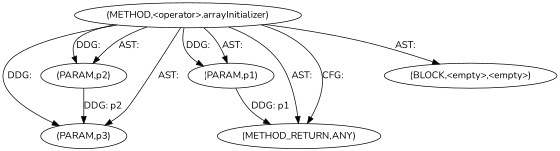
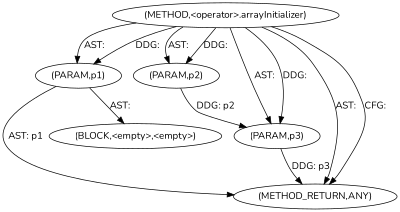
  digraph {
    fontname=Nunito
    node [fontname=Nunito]
    edge [fontname=Nunito]
    n1 [label=<(METHOD,&lt;operator&gt;.arrayInitializer)>]
    n2 [label=<(PARAM,p1)>]
    n3 [label=<(PARAM,p2)>]
    n4 [label=<(PARAM,p3)>]
    n5 [label=<(METHOD_RETURN,ANY)>]
    n6 [label=<(BLOCK,&lt;empty&gt;,&lt;empty&gt;)>]
    n1 -> n2 [label="AST: "]
    n1 -> n2 [label="DDG: "]
    n1 -> n3 [label="AST: "]
    n1 -> n3 [label="DDG: "]
    n1 -> n4 [label="AST: "]
    n1 -> n4 [label="DDG: "]
    n1 -> n5 [label="AST: "]
    n1 -> n5 [label="CFG: "]
-   n1 -> n6 [label="AST: "]
-   n2 -> n5 [label="DDG: p1"]
+   n2 -> n6 [label="AST: "]
+   n2 -> n5 [label="AST: p1"]
    n3 -> n4 [label="DDG: p2"]
+   n4 -> n5 [label="DDG: p3"]
  }
